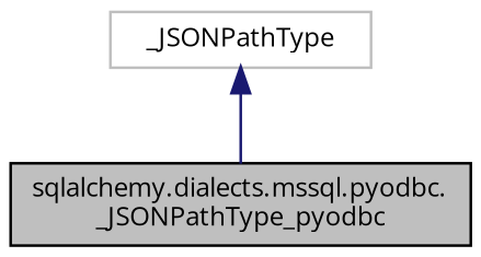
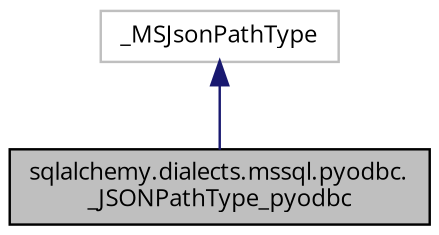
  digraph {
    fontname="Open Sans"
    node [fontname="Open Sans" fontsize=10 shape=record style=filled]
    n1 [color=black fillcolor=grey75 fontcolor=black height=0.2 label="sqlalchemy.dialects.mssql.pyodbc.\l_JSONPathType_pyodbc" width=0.4]
-   n2 [color=grey75 fillcolor=white height=0.2 label=_JSONPathType width=0.4]
+   n2 [color=grey75 fillcolor=white height=0.2 label=_MSJsonPathType width=0.4]
    n2 -> n1 [color=midnightblue dir=back fontname="Open Sans" fontsize=10 labelfontname=Helvetica labelfontsize=10 style=solid]
  }
